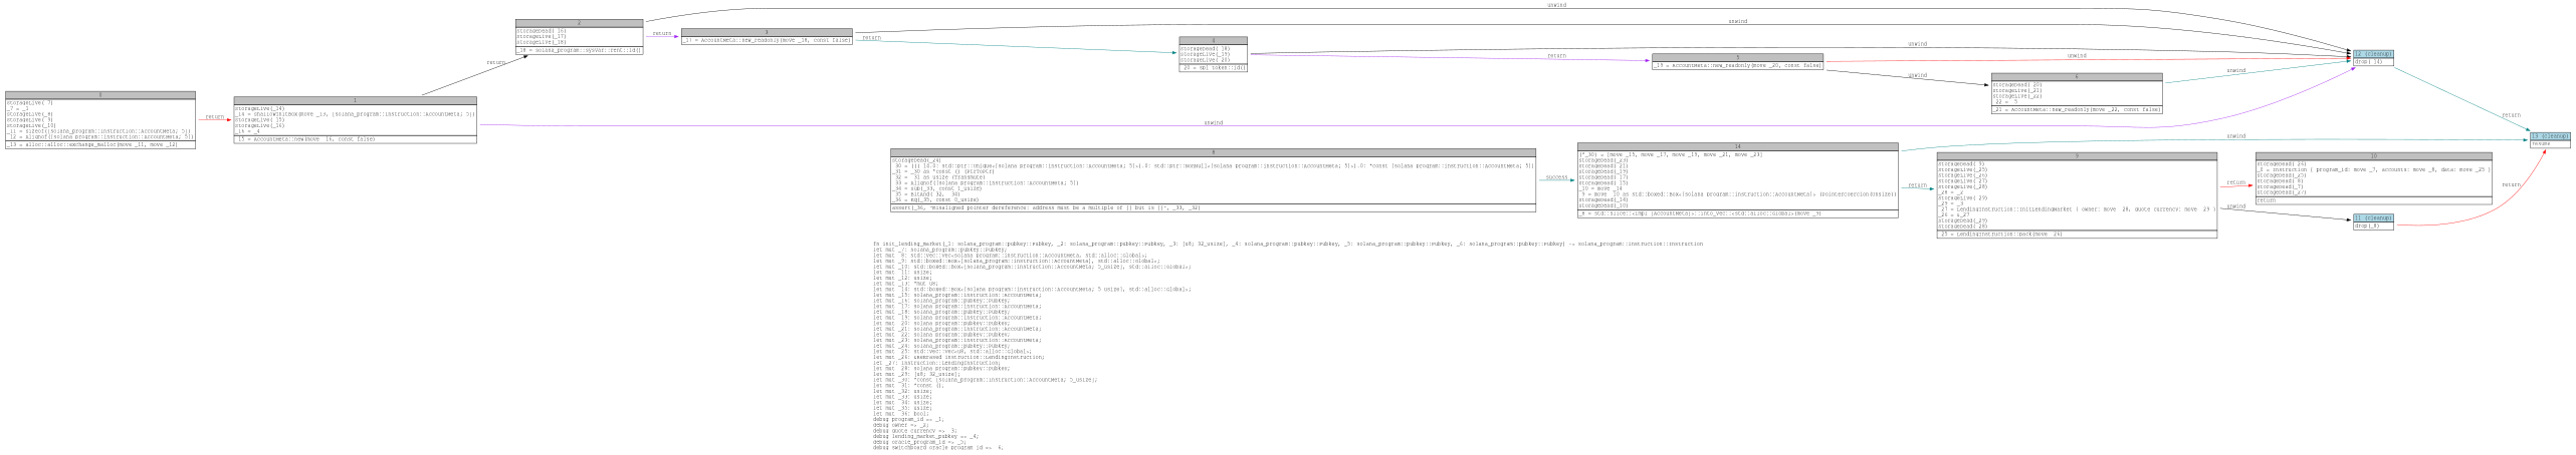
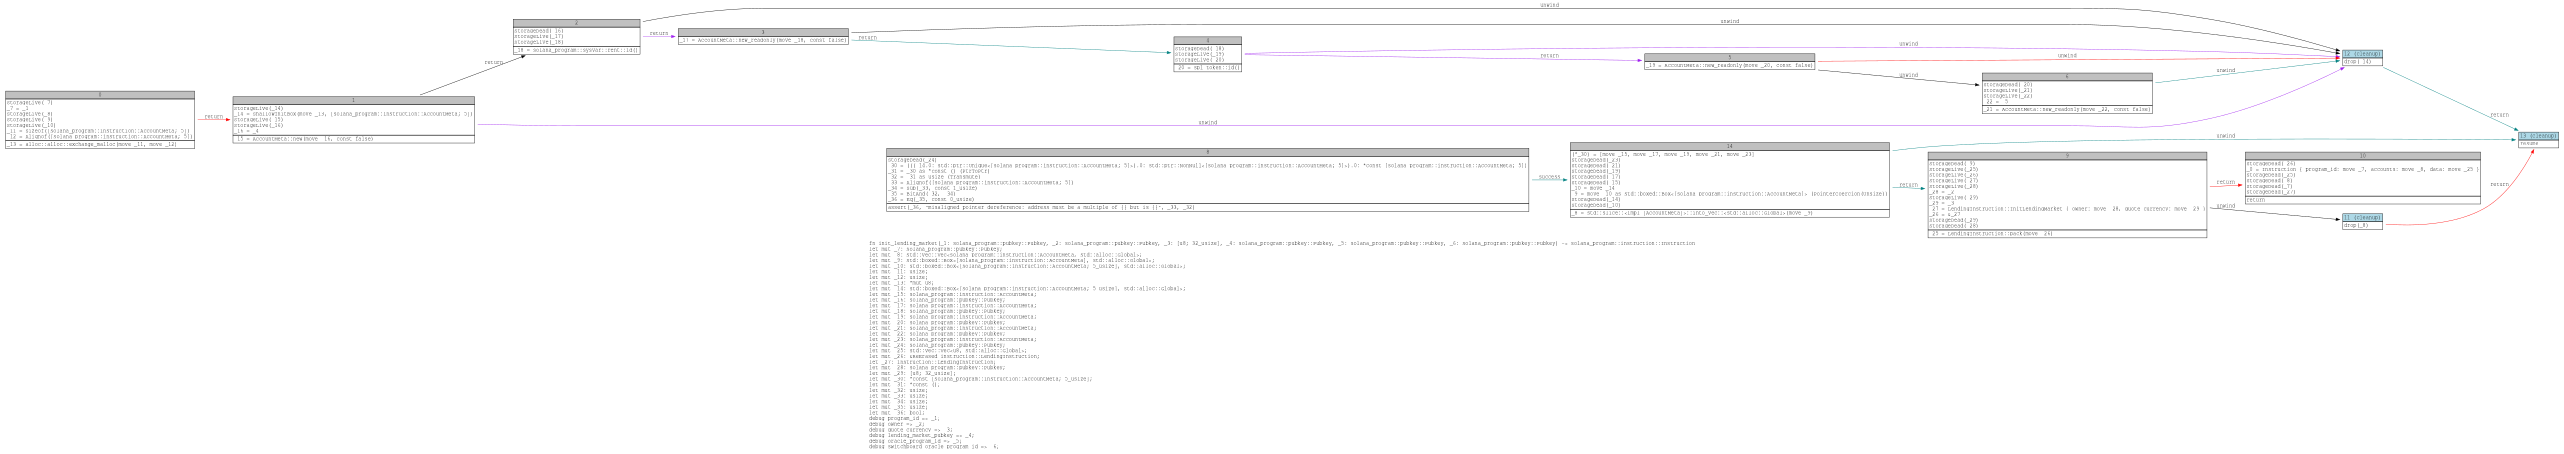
  digraph {
    fontname="Courier, monospace"
    label=<fn init_lending_market(_1: solana_program::pubkey::Pubkey, _2: solana_program::pubkey::Pubkey, _3: [u8; 32_usize], _4: solana_program::pubkey::Pubkey, _5: solana_program::pubkey::Pubkey, _6: solana_program::pubkey::Pubkey) -&gt; solana_program::instruction::Instruction<br align="left"/>let mut _7: solana_program::pubkey::Pubkey;<br align="left"/>let mut _8: std::vec::Vec&lt;solana_program::instruction::AccountMeta, std::alloc::Global&gt;;<br align="left"/>let mut _9: std::boxed::Box&lt;[solana_program::instruction::AccountMeta], std::alloc::Global&gt;;<br align="left"/>let mut _10: std::boxed::Box&lt;[solana_program::instruction::AccountMeta; 5_usize], std::alloc::Global&gt;;<br align="left"/>let mut _11: usize;<br align="left"/>let mut _12: usize;<br align="left"/>let mut _13: *mut u8;<br align="left"/>let mut _14: std::boxed::Box&lt;[solana_program::instruction::AccountMeta; 5_usize], std::alloc::Global&gt;;<br align="left"/>let mut _15: solana_program::instruction::AccountMeta;<br align="left"/>let mut _16: solana_program::pubkey::Pubkey;<br align="left"/>let mut _17: solana_program::instruction::AccountMeta;<br align="left"/>let mut _18: solana_program::pubkey::Pubkey;<br align="left"/>let mut _19: solana_program::instruction::AccountMeta;<br align="left"/>let mut _20: solana_program::pubkey::Pubkey;<br align="left"/>let mut _21: solana_program::instruction::AccountMeta;<br align="left"/>let mut _22: solana_program::pubkey::Pubkey;<br align="left"/>let mut _23: solana_program::instruction::AccountMeta;<br align="left"/>let mut _24: solana_program::pubkey::Pubkey;<br align="left"/>let mut _25: std::vec::Vec&lt;u8, std::alloc::Global&gt;;<br align="left"/>let mut _26: &amp;ReErased instruction::LendingInstruction;<br align="left"/>let _27: instruction::LendingInstruction;<br align="left"/>let mut _28: solana_program::pubkey::Pubkey;<br align="left"/>let mut _29: [u8; 32_usize];<br align="left"/>let mut _30: *const [solana_program::instruction::AccountMeta; 5_usize];<br align="left"/>let mut _31: *const ();<br align="left"/>let mut _32: usize;<br align="left"/>let mut _33: usize;<br align="left"/>let mut _34: usize;<br align="left"/>let mut _35: usize;<br align="left"/>let mut _36: bool;<br align="left"/>debug program_id =&gt; _1;<br align="left"/>debug owner =&gt; _2;<br align="left"/>debug quote_currency =&gt; _3;<br align="left"/>debug lending_market_pubkey =&gt; _4;<br align="left"/>debug oracle_program_id =&gt; _5;<br align="left"/>debug switchboard_oracle_program_id =&gt; _6;<br align="left"/>>
    rankdir=LR
    node [fontname="Courier, monospace" shape=none]
    edge [color=teal fontname="Courier, monospace"]
    n1 [label=<<table border="0" cellborder="1" cellspacing="0"><tr><td bgcolor="gray" align="center" colspan="1">0</td></tr><tr><td align="left" balign="left">StorageLive(_7)<br/>_7 = _1<br/>StorageLive(_8)<br/>StorageLive(_9)<br/>StorageLive(_10)<br/>_11 = SizeOf([solana_program::instruction::AccountMeta; 5])<br/>_12 = AlignOf([solana_program::instruction::AccountMeta; 5])<br/></td></tr><tr><td align="left">_13 = alloc::alloc::exchange_malloc(move _11, move _12)</td></tr></table>>]
    n2 [label=<<table border="0" cellborder="1" cellspacing="0"><tr><td bgcolor="gray" align="center" colspan="1">1</td></tr><tr><td align="left" balign="left">StorageLive(_14)<br/>_14 = ShallowInitBox(move _13, [solana_program::instruction::AccountMeta; 5])<br/>StorageLive(_15)<br/>StorageLive(_16)<br/>_16 = _4<br/></td></tr><tr><td align="left">_15 = AccountMeta::new(move _16, const false)</td></tr></table>>]
    n3 [label=<<table border="0" cellborder="1" cellspacing="0"><tr><td bgcolor="gray" align="center" colspan="1">2</td></tr><tr><td align="left" balign="left">StorageDead(_16)<br/>StorageLive(_17)<br/>StorageLive(_18)<br/></td></tr><tr><td align="left">_18 = solana_program::sysvar::rent::id()</td></tr></table>>]
    n4 [label=<<table border="0" cellborder="1" cellspacing="0"><tr><td bgcolor="lightblue" align="center" colspan="1">12 (cleanup)</td></tr><tr><td align="left">drop(_14)</td></tr></table>>]
    n5 [label=<<table border="0" cellborder="1" cellspacing="0"><tr><td bgcolor="gray" align="center" colspan="1">3</td></tr><tr><td align="left">_17 = AccountMeta::new_readonly(move _18, const false)</td></tr></table>>]
    n6 [label=<<table border="0" cellborder="1" cellspacing="0"><tr><td bgcolor="lightblue" align="center" colspan="1">13 (cleanup)</td></tr><tr><td align="left">resume</td></tr></table>>]
    n7 [label=<<table border="0" cellborder="1" cellspacing="0"><tr><td bgcolor="gray" align="center" colspan="1">4</td></tr><tr><td align="left" balign="left">StorageDead(_18)<br/>StorageLive(_19)<br/>StorageLive(_20)<br/></td></tr><tr><td align="left">_20 = spl_token::id()</td></tr></table>>]
    n8 [label=<<table border="0" cellborder="1" cellspacing="0"><tr><td bgcolor="gray" align="center" colspan="1">5</td></tr><tr><td align="left">_19 = AccountMeta::new_readonly(move _20, const false)</td></tr></table>>]
    n9 [label=<<table border="0" cellborder="1" cellspacing="0"><tr><td bgcolor="gray" align="center" colspan="1">6</td></tr><tr><td align="left" balign="left">StorageDead(_20)<br/>StorageLive(_21)<br/>StorageLive(_22)<br/>_22 = _5<br/></td></tr><tr><td align="left">_21 = AccountMeta::new_readonly(move _22, const false)</td></tr></table>>]
    n10 [label=<<table border="0" cellborder="1" cellspacing="0"><tr><td bgcolor="gray" align="center" colspan="1">8</td></tr><tr><td align="left" balign="left">StorageDead(_24)<br/>_30 = (((_14.0: std::ptr::Unique&lt;[solana_program::instruction::AccountMeta; 5]&gt;).0: std::ptr::NonNull&lt;[solana_program::instruction::AccountMeta; 5]&gt;).0: *const [solana_program::instruction::AccountMeta; 5])<br/>_31 = _30 as *const () (PtrToPtr)<br/>_32 = _31 as usize (Transmute)<br/>_33 = AlignOf([solana_program::instruction::AccountMeta; 5])<br/>_34 = Sub(_33, const 1_usize)<br/>_35 = BitAnd(_32, _34)<br/>_36 = Eq(_35, const 0_usize)<br/></td></tr><tr><td align="left">assert(_36, &quot;misaligned pointer dereference: address must be a multiple of {} but is {}&quot;, _33, _32)</td></tr></table>>]
    n11 [label=<<table border="0" cellborder="1" cellspacing="0"><tr><td bgcolor="gray" align="center" colspan="1">14</td></tr><tr><td align="left" balign="left">(*_30) = [move _15, move _17, move _19, move _21, move _23]<br/>StorageDead(_23)<br/>StorageDead(_21)<br/>StorageDead(_19)<br/>StorageDead(_17)<br/>StorageDead(_15)<br/>_10 = move _14<br/>_9 = move _10 as std::boxed::Box&lt;[solana_program::instruction::AccountMeta]&gt; (PointerCoercion(Unsize))<br/>StorageDead(_14)<br/>StorageDead(_10)<br/></td></tr><tr><td align="left">_8 = std::slice::&lt;impl [AccountMeta]&gt;::into_vec::&lt;std::alloc::Global&gt;(move _9)</td></tr></table>>]
    n12 [label=<<table border="0" cellborder="1" cellspacing="0"><tr><td bgcolor="gray" align="center" colspan="1">9</td></tr><tr><td align="left" balign="left">StorageDead(_9)<br/>StorageLive(_25)<br/>StorageLive(_26)<br/>StorageLive(_27)<br/>StorageLive(_28)<br/>_28 = _2<br/>StorageLive(_29)<br/>_29 = _3<br/>_27 = LendingInstruction::InitLendingMarket { owner: move _28, quote_currency: move _29 }<br/>_26 = &amp;_27<br/>StorageDead(_29)<br/>StorageDead(_28)<br/></td></tr><tr><td align="left">_25 = LendingInstruction::pack(move _26)</td></tr></table>>]
    n13 [label=<<table border="0" cellborder="1" cellspacing="0"><tr><td bgcolor="gray" align="center" colspan="1">10</td></tr><tr><td align="left" balign="left">StorageDead(_26)<br/>_0 = Instruction { program_id: move _7, accounts: move _8, data: move _25 }<br/>StorageDead(_25)<br/>StorageDead(_8)<br/>StorageDead(_7)<br/>StorageDead(_27)<br/></td></tr><tr><td align="left">return</td></tr></table>>]
    n14 [label=<<table border="0" cellborder="1" cellspacing="0"><tr><td bgcolor="lightblue" align="center" colspan="1">11 (cleanup)</td></tr><tr><td align="left">drop(_8)</td></tr></table>>]
    n1 -> n2 [color=red label=return]
    n2 -> n3 [color=black label=return]
    n2 -> n4 [color=purple label=unwind]
    n3 -> n4 [color=black label=unwind]
    n3 -> n5 [color=purple label=return]
    n4 -> n6 [label=return]
    n5 -> n4 [color=black label=unwind]
    n5 -> n7 [label=return]
-   n7 -> n4 [color=black label=unwind]
+   n7 -> n4 [color=purple label=unwind]
    n7 -> n8 [color=purple label=return]
    n8 -> n4 [color=red label=unwind]
    n8 -> n9 [color=black label=unwind]
    n9 -> n4 [label=unwind]
    n10 -> n11 [label=success]
    n11 -> n6 [label=unwind]
    n11 -> n12 [label=return]
    n12 -> n13 [color=red label=return]
    n12 -> n14 [color=black label=unwind]
    n14 -> n6 [color=red label=return]
  }
